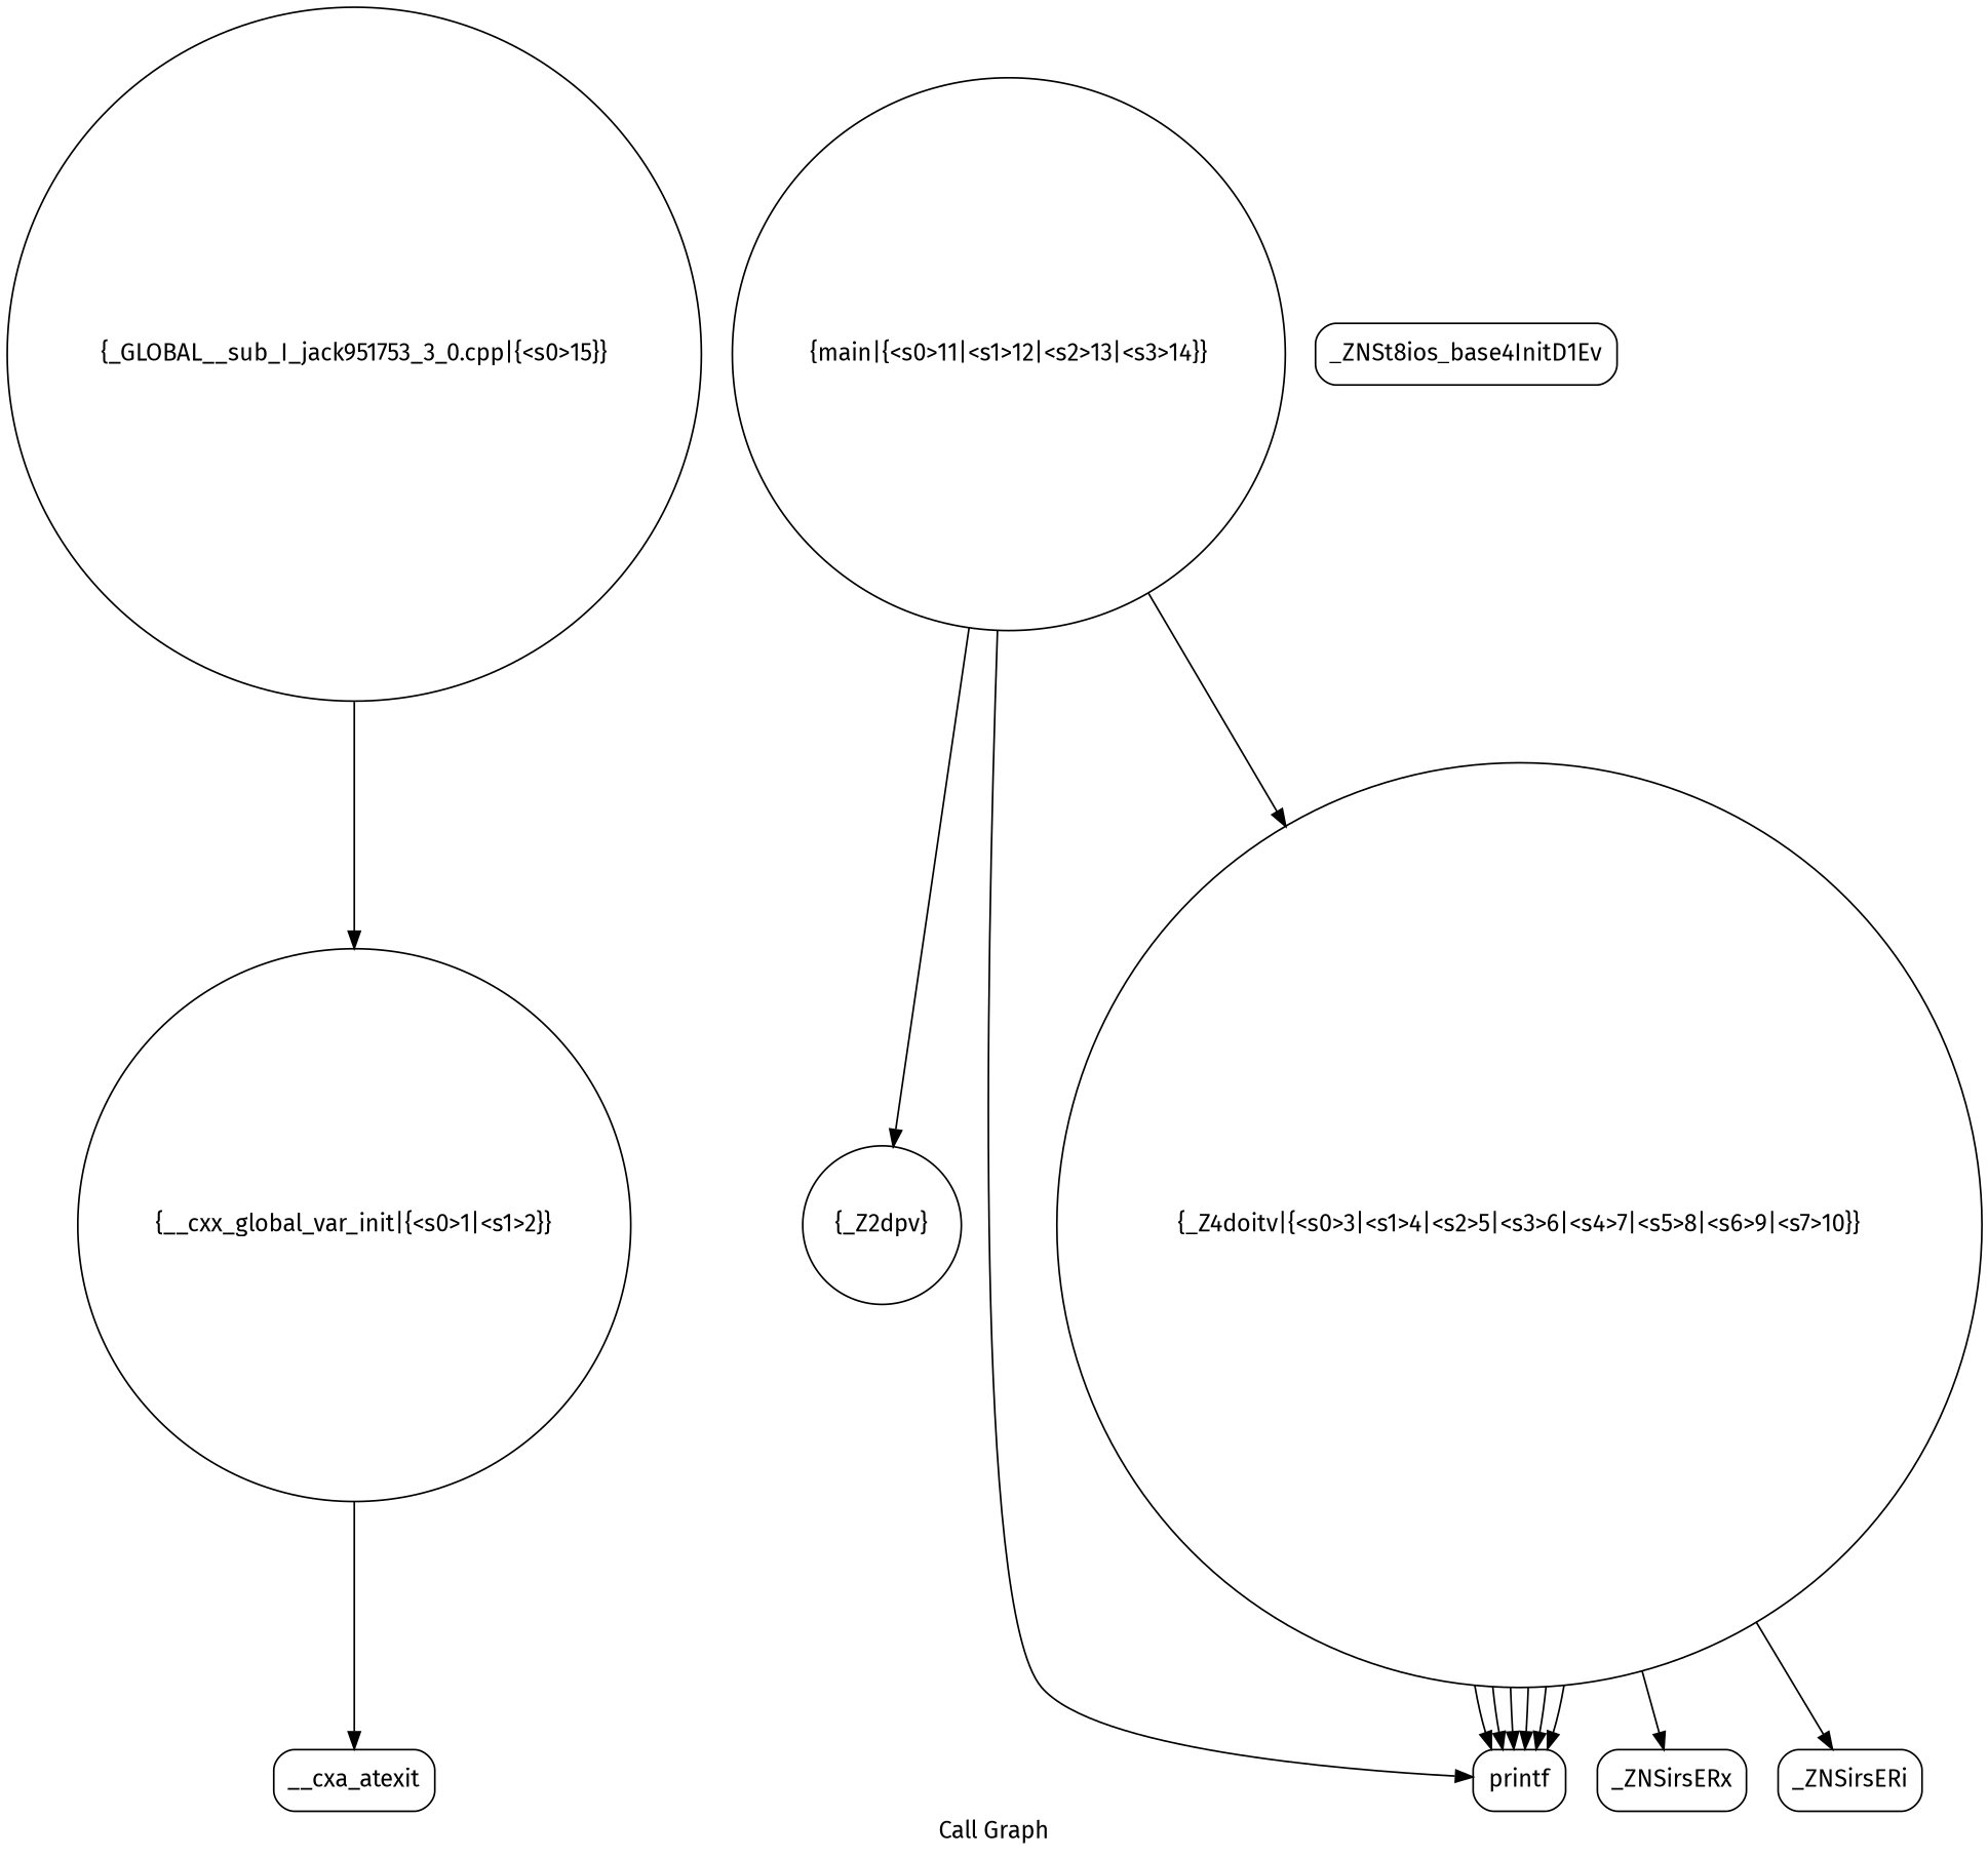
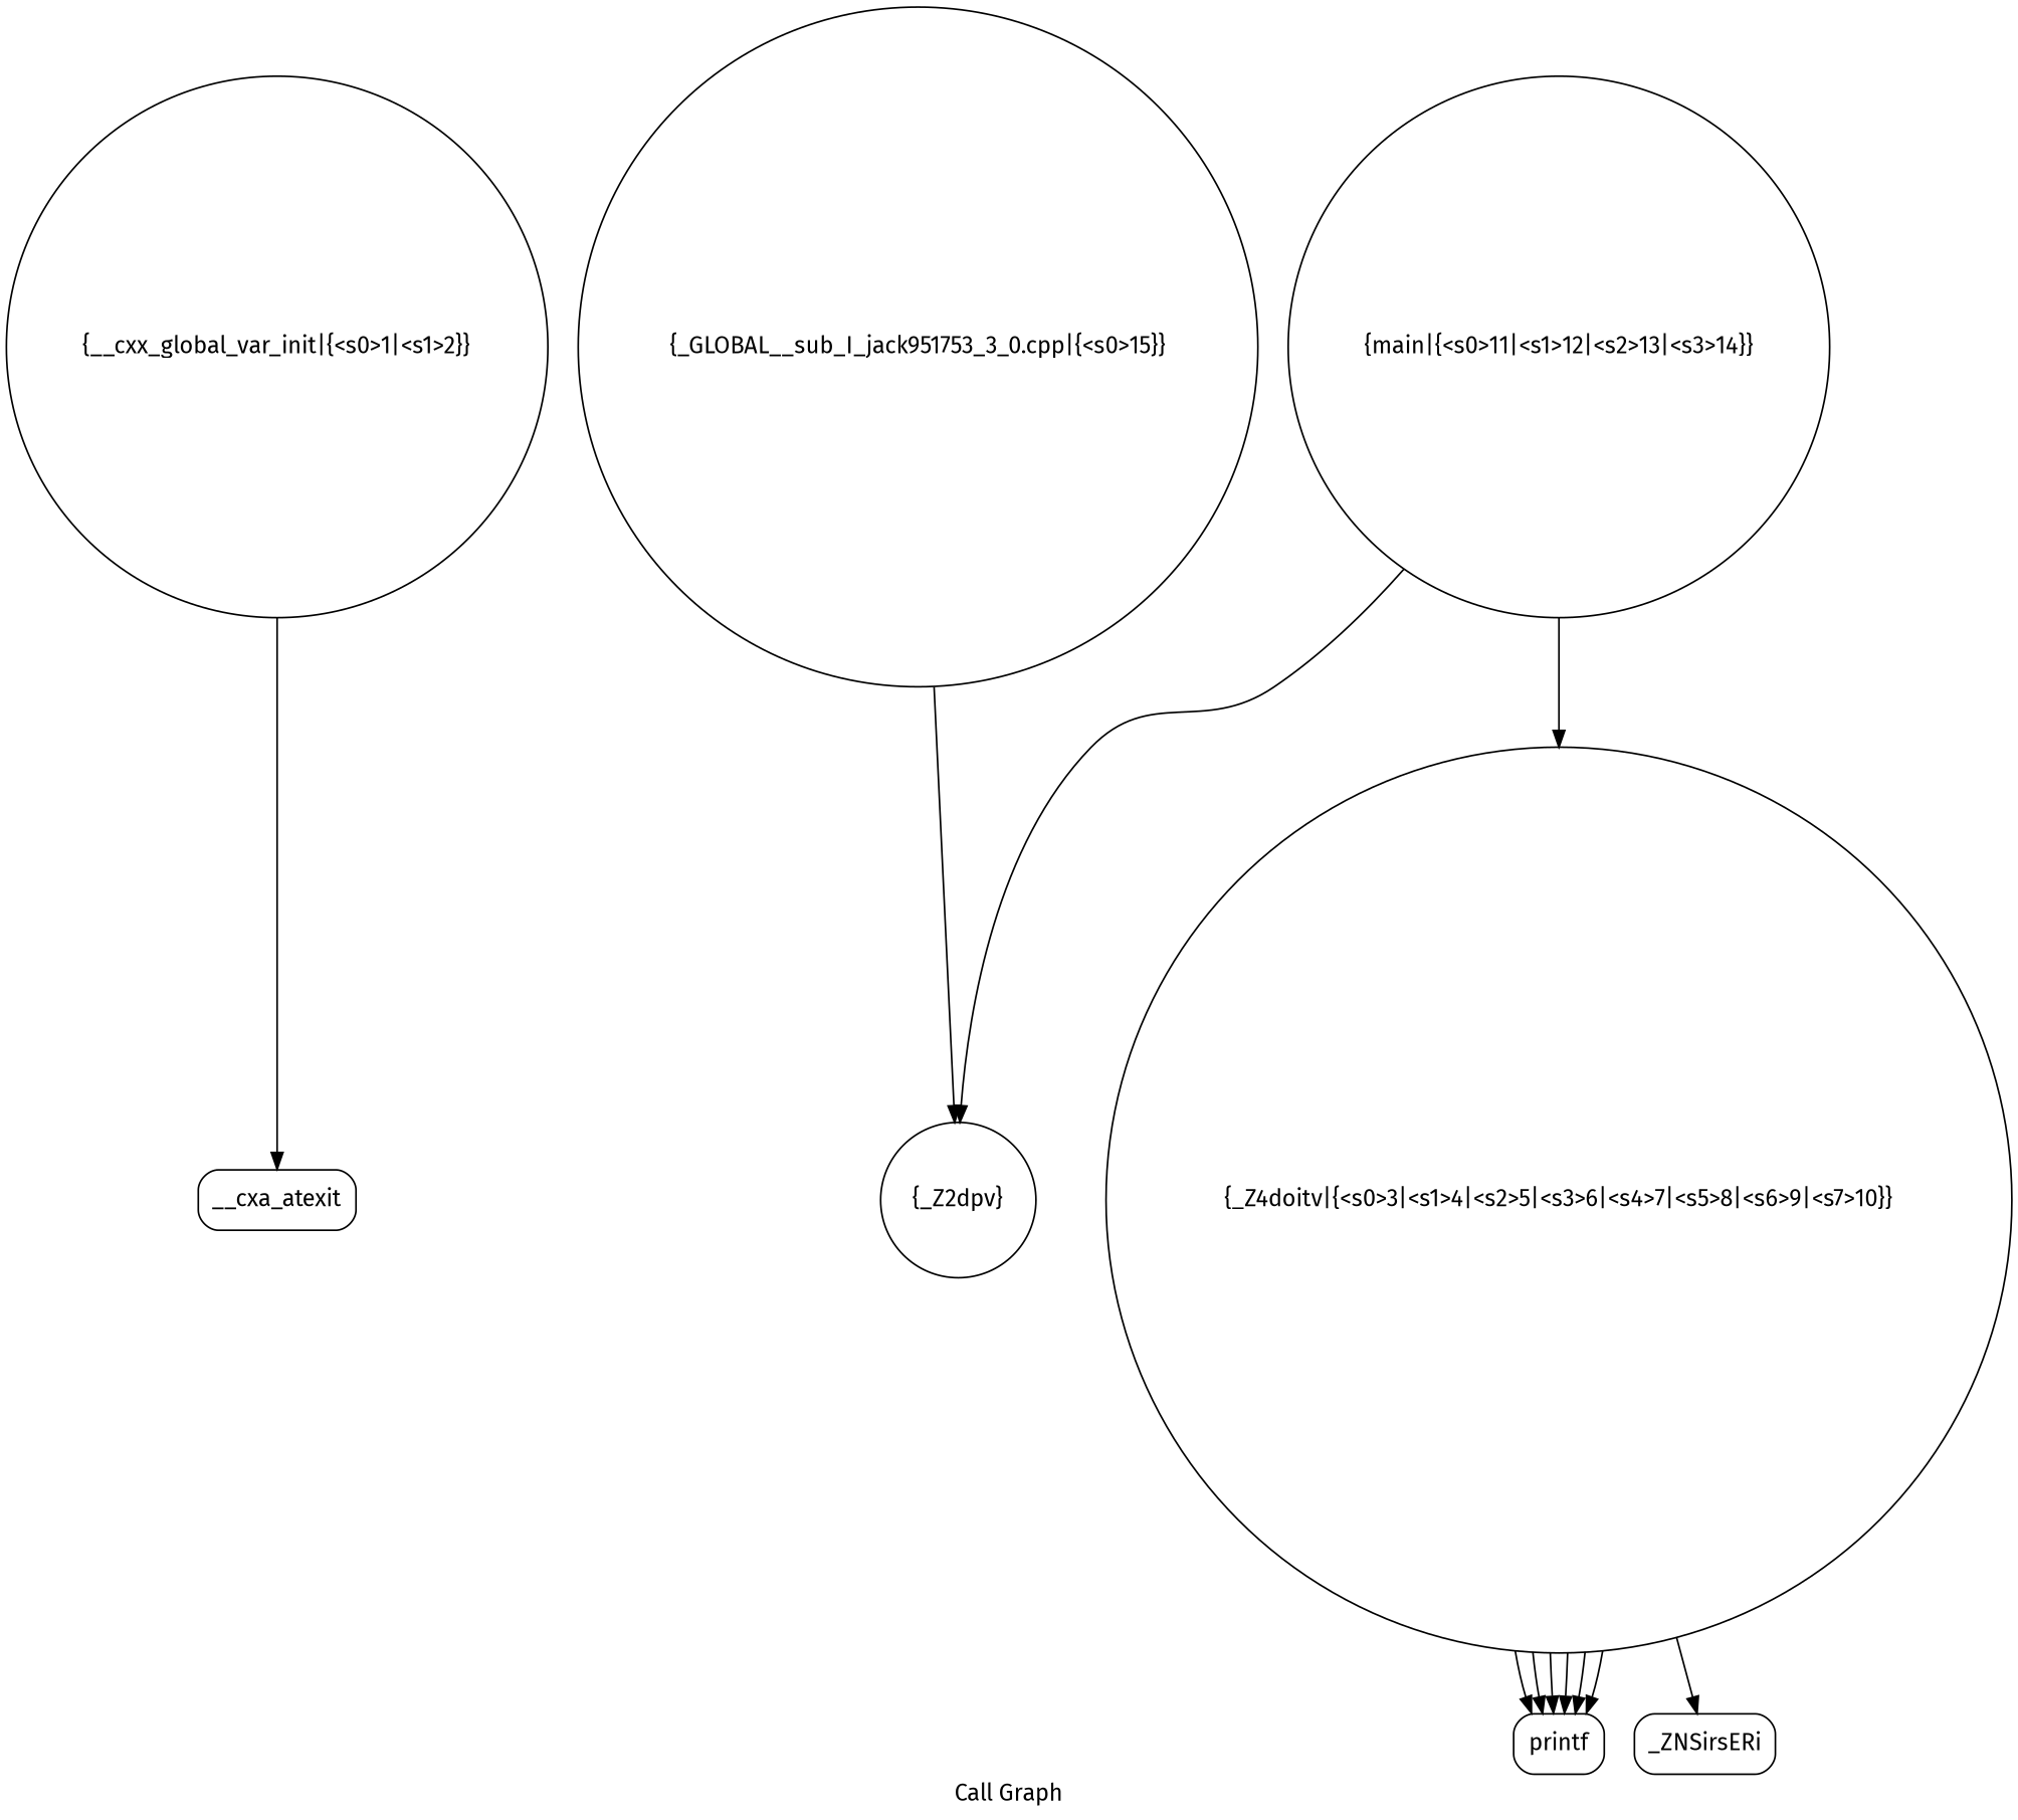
  digraph {
    fontname="Fira Sans"
    label="Call Graph"
    node [fontname="Fira Sans" shape=circle]
    edge [color=black fontname="Fira Sans" tailport=s0]
    n1 [label="{__cxx_global_var_init|{<s0>1|<s1>2}}"]
    n2 [label="{__cxa_atexit}" shape=Mrecord]
-   n3 [label="{_ZNSirsERx}" shape=Mrecord]
-   n4 [label="{_ZNSt8ios_base4InitD1Ev}" shape=Mrecord]
    n5 [label="{main|{<s0>11|<s1>12|<s2>13|<s3>14}}"]
    n6 [label="{_Z2dpv}"]
    n7 [label="{printf}" shape=Mrecord]
    n8 [label="{_Z4doitv|{<s0>3|<s1>4|<s2>5|<s3>6|<s4>7|<s5>8|<s6>9|<s7>10}}"]
    n9 [label="{_ZNSirsERi}" shape=Mrecord]
    n10 [label="{_GLOBAL__sub_I_jack951753_3_0.cpp|{<s0>15}}"]
    n1 -> n2 [tailport=s1]
    n5 -> n6
-   n5 -> n7 [tailport=s2]
    n5 -> n8 [tailport=s3]
-   n8 -> n3 [tailport=s1]
    n8 -> n7 [tailport=s2]
    n8 -> n7 [tailport=s3]
    n8 -> n7 [tailport=s4]
    n8 -> n7 [tailport=s5]
    n8 -> n7 [tailport=s6]
    n8 -> n7 [tailport=s7]
    n8 -> n9
-   n10 -> n1
+   n10 -> n6
  }
